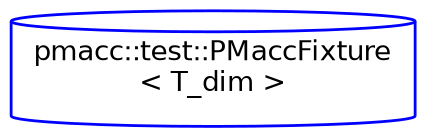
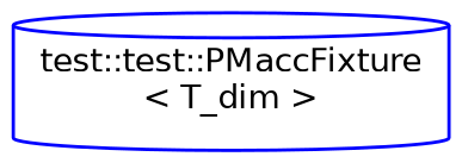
  digraph {
    rankdir=LR
-   n1 [color=blue fillcolor=white fontname=Helvetica fontsize=10 height=0.2 label="pmacc::test::PMaccFixture\l\< T_dim \>" shape=cylinder style=filled width=0.4]
+   n1 [color=blue fillcolor=white fontname=Helvetica fontsize=10 height=0.2 label="test::test::PMaccFixture\l\< T_dim \>" shape=cylinder style=filled width=0.4]
  }
